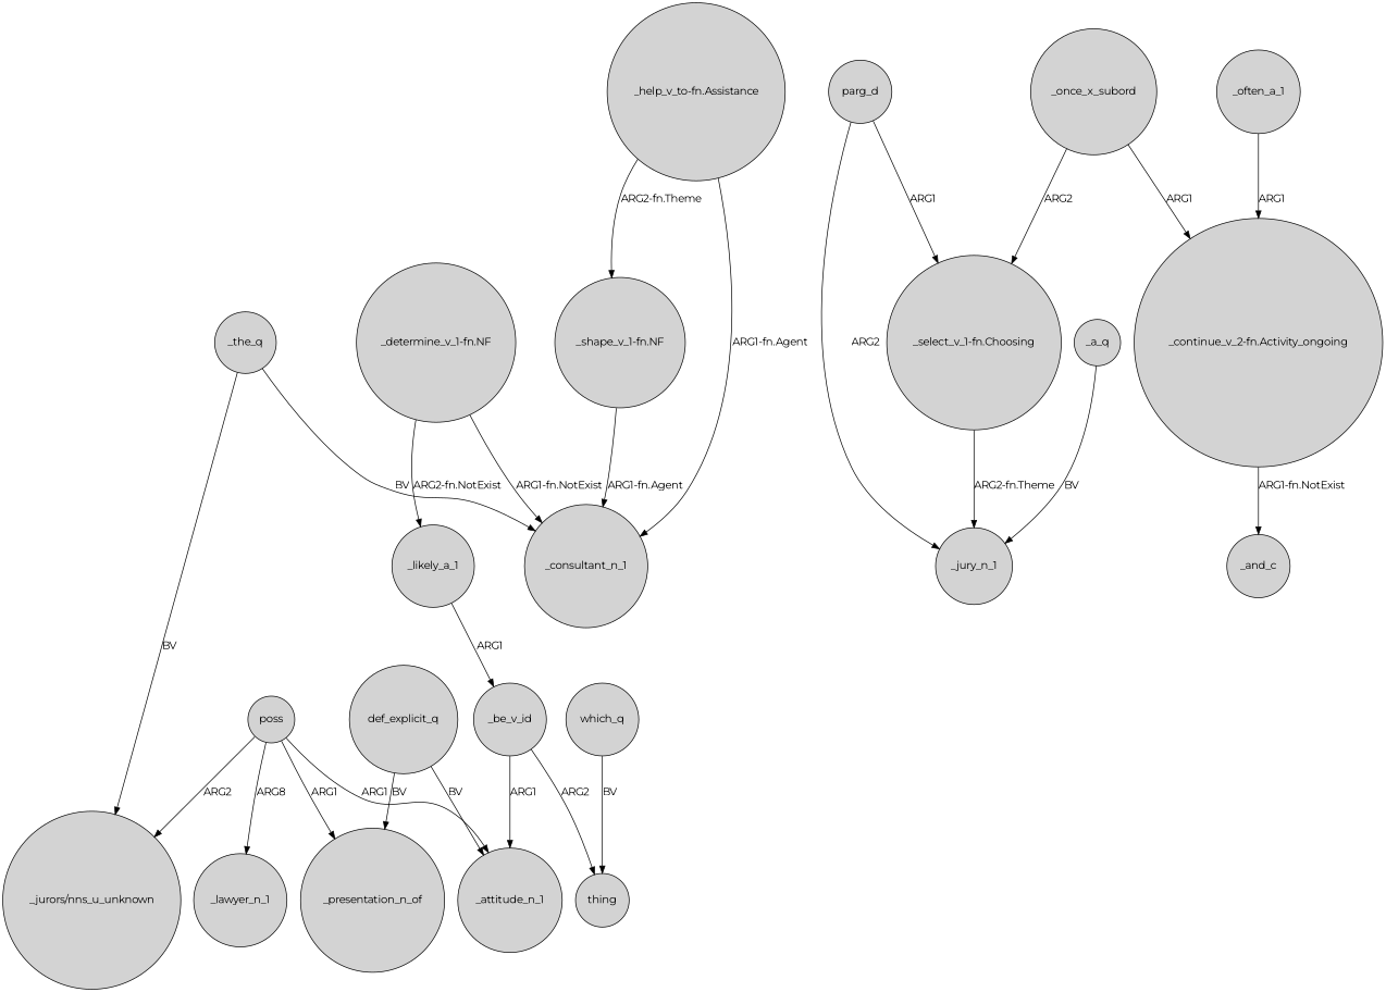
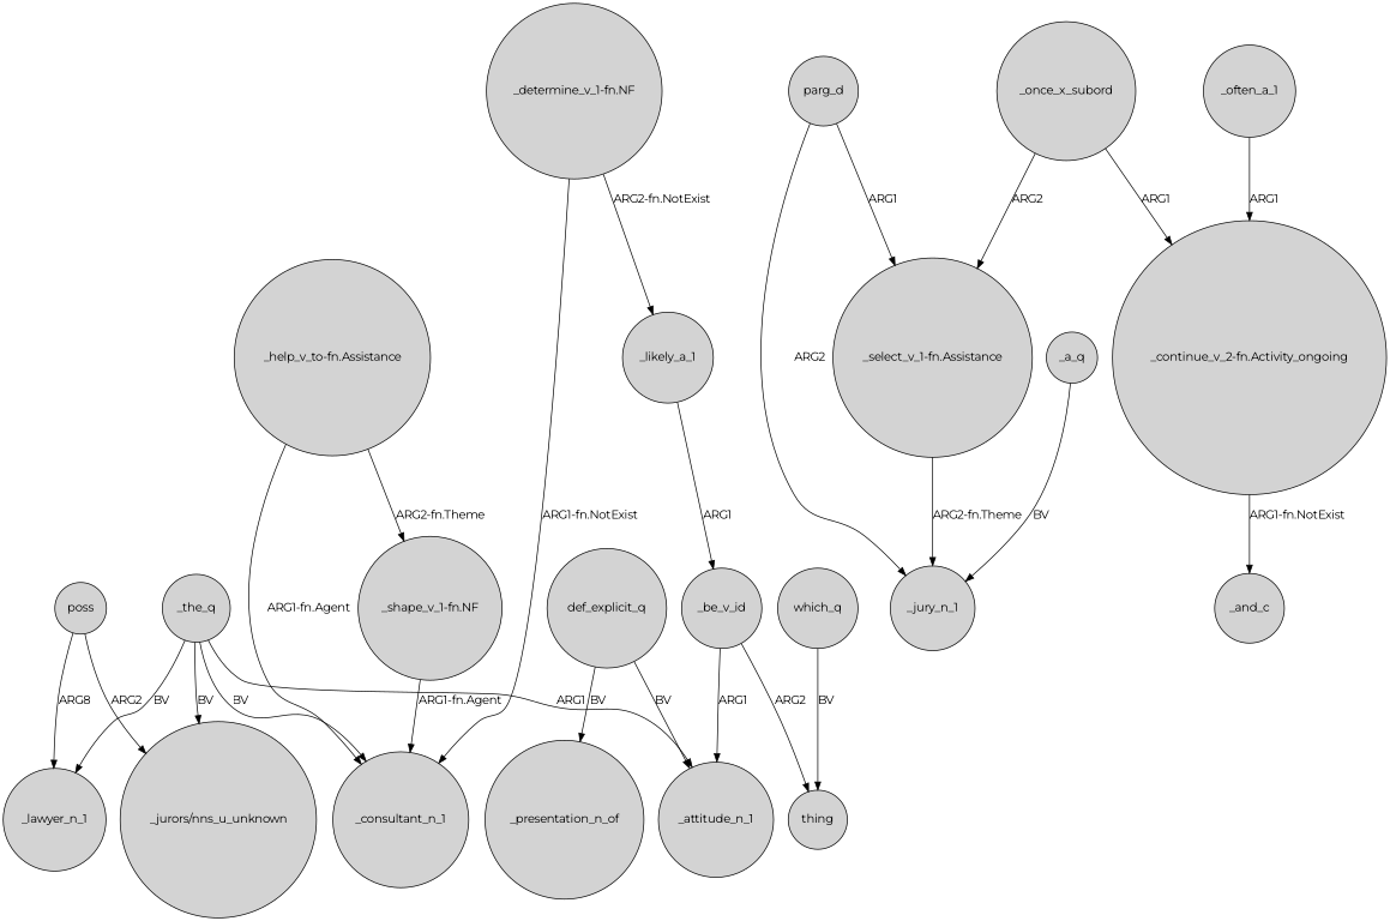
  digraph {
    fontname=Montserrat
    node [fontname=Montserrat shape=circle style=filled]
    edge [fontname=Montserrat]
    _the_q
    _lawyer_n_1
    "_jurors/nns_u_unknown"
    _consultant_n_1
    parg_d
    _jury_n_1
-   "_select_v_1-fn.Choosing"
+   "_select_v_1-fn.Choosing" [label="_select_v_1-fn.Assistance"]
    def_explicit_q
    _attitude_n_1
    _presentation_n_of
    poss
    _be_v_id
    thing
    _once_x_subord
    "_continue_v_2-fn.Activity_ongoing"
    _and_c
    _likely_a_1
    "_shape_v_1-fn.NF"
    "_determine_v_1-fn.NF"
    "_help_v_to-fn.Assistance"
    _a_q
    _often_a_1
    which_q
+   _the_q -> _lawyer_n_1 [label=BV]
    _the_q -> "_jurors/nns_u_unknown" [label=BV]
    _the_q -> _consultant_n_1 [label=BV]
    parg_d -> _jury_n_1 [label=ARG2]
    parg_d -> "_select_v_1-fn.Choosing" [label=ARG1]
    "_select_v_1-fn.Choosing" -> _jury_n_1 [label="ARG2-fn.Theme"]
    def_explicit_q -> _attitude_n_1 [label=BV]
    def_explicit_q -> _presentation_n_of [label=BV]
    poss -> _lawyer_n_1 [label=ARG8]
    poss -> "_jurors/nns_u_unknown" [label=ARG2]
-   poss -> _attitude_n_1 [label=ARG1]
-   poss -> _presentation_n_of [label=ARG1]
+   _the_q -> _attitude_n_1 [label=ARG1]
    _be_v_id -> _attitude_n_1 [label=ARG1]
    _be_v_id -> thing [label=ARG2]
    _once_x_subord -> "_select_v_1-fn.Choosing" [label=ARG2]
    _once_x_subord -> "_continue_v_2-fn.Activity_ongoing" [label=ARG1]
    "_continue_v_2-fn.Activity_ongoing" -> _and_c [label="ARG1-fn.NotExist"]
    _likely_a_1 -> _be_v_id [label=ARG1]
    "_shape_v_1-fn.NF" -> _consultant_n_1 [label="ARG1-fn.Agent"]
    "_determine_v_1-fn.NF" -> _consultant_n_1 [label="ARG1-fn.NotExist"]
    "_determine_v_1-fn.NF" -> _likely_a_1 [label="ARG2-fn.NotExist"]
    "_help_v_to-fn.Assistance" -> _consultant_n_1 [label="ARG1-fn.Agent"]
    "_help_v_to-fn.Assistance" -> "_shape_v_1-fn.NF" [label="ARG2-fn.Theme"]
    _a_q -> _jury_n_1 [label=BV]
    _often_a_1 -> "_continue_v_2-fn.Activity_ongoing" [label=ARG1]
    which_q -> thing [label=BV]
  }
